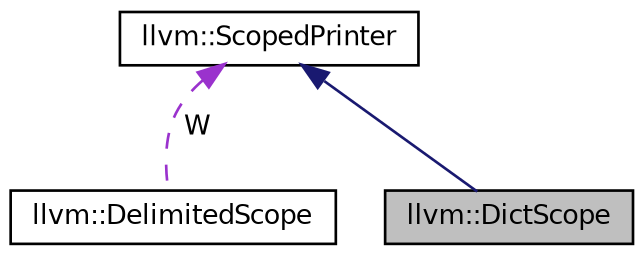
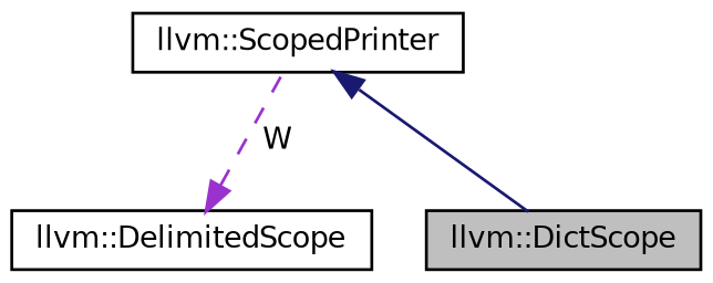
  digraph {
    node [color=black fontname=Helvetica fontsize=10 shape=record]
    edge [dir=back fontname=Helvetica fontsize=10 labelfontname=Helvetica labelfontsize=10]
    n1 [fillcolor=grey75 fontcolor=black height=0.2 label="llvm::DictScope" style=filled width=0.4]
    n2 [height=0.2 label="llvm::DelimitedScope" width=0.4]
    n3 [height=0.2 label="llvm::ScopedPrinter" width=0.4]
    n3 -> n1 [color=midnightblue style=solid]
-   n3 -> n2 [color=darkorchid3 label=" W" style=dashed]
+   n2 -> n3 [color=darkorchid3 label=" W" style=dashed]
  }
